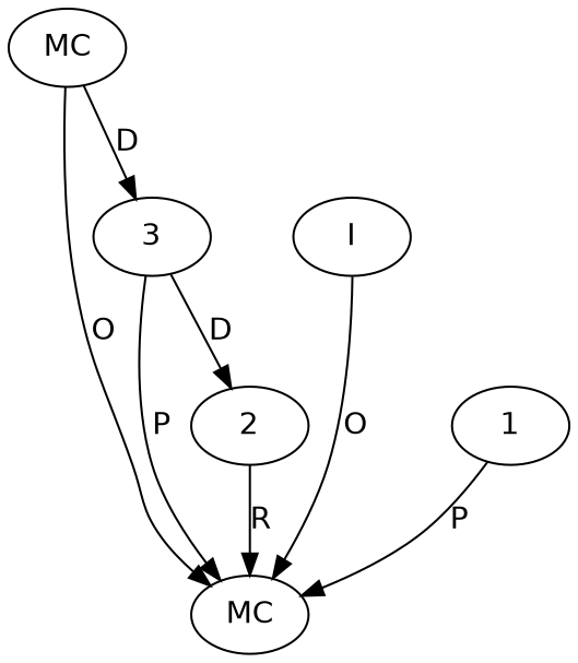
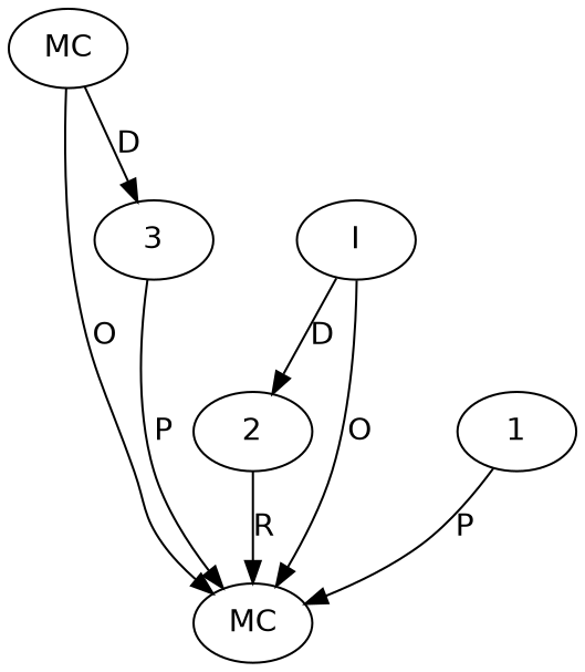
  digraph {
    fontname="DejaVu Sans"
    node [fontname="DejaVu Sans" t=UNKNOWN]
    edge [fontname="DejaVu Sans"]
    n1 [l=921 label=MC s="with()"]
    2 [n=dummy_]
    3 [n=dummy_]
    n4 [l=921 label=MC s="year()" t=DateTimeFieldType]
    n5 [l=921 label=I t=Partial]
    n6 [label=1 t=int v=2004]
    2 -> n1 [label=R]
    3 -> n1 [label=P]
    n4 -> n1 [label=O]
    n4 -> 3 [label=D]
    n5 -> n1 [label=O]
-   3 -> 2 [label=D]
+   n5 -> 2 [label=D]
    n6 -> n1 [label=P]
  }
